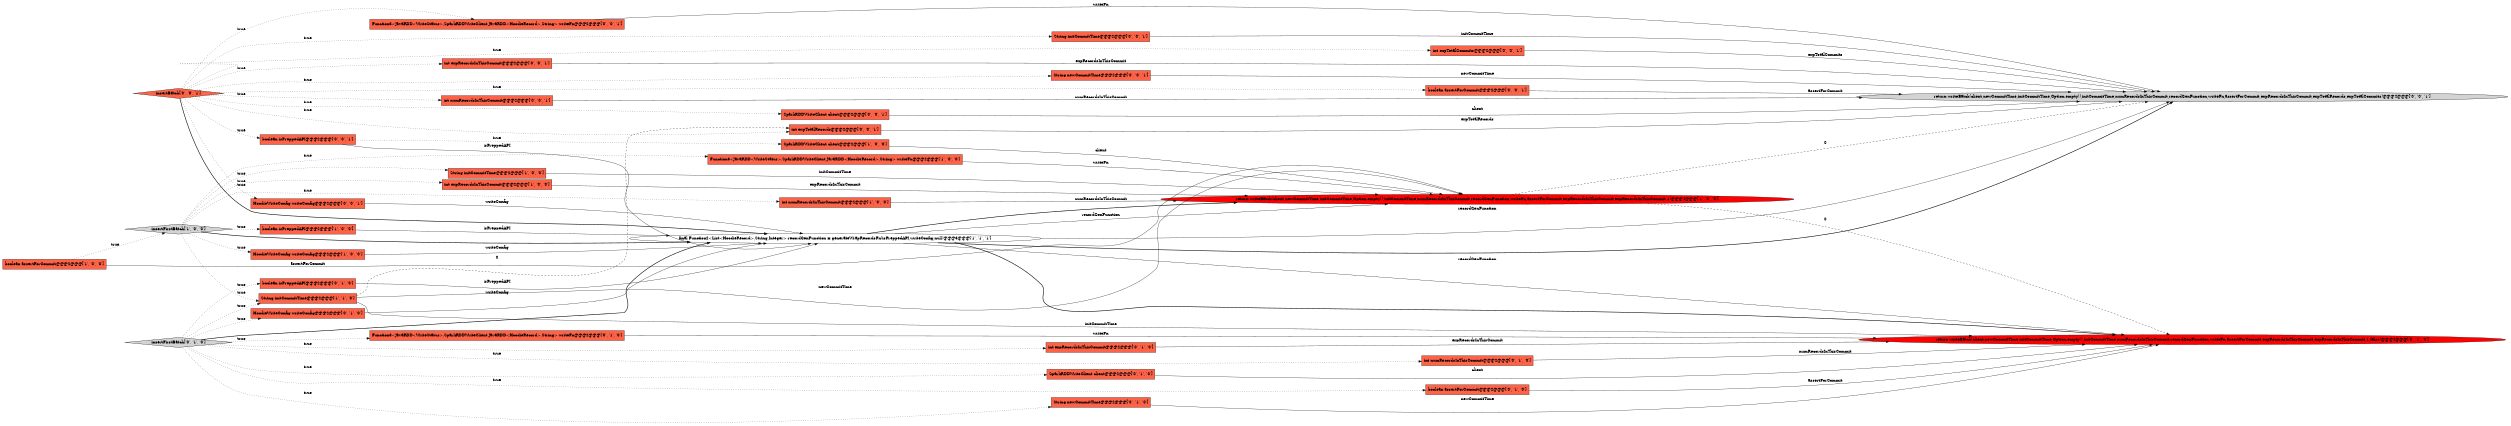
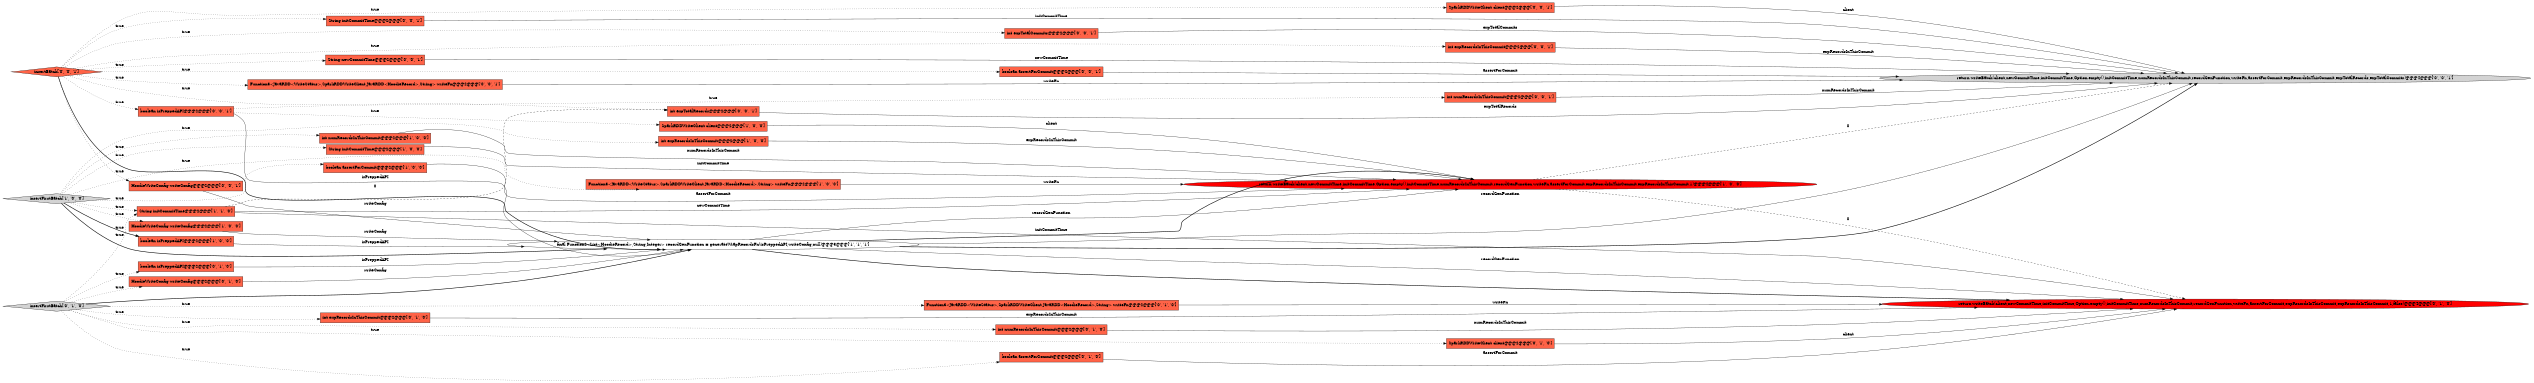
  digraph {
    rankdir=LR
    node [fillcolor=tomato shape=box style=filled]
    edge [style=solid]
    n1 [label="Function3<JavaRDD<WriteStatus>,SparkRDDWriteClient,JavaRDD<HoodieRecord>,String> writeFn@@@2@@@['0', '0', '1']"]
    n2 [fillcolor=lightgray label="return writeBatch(client,newCommitTime,initCommitTime,Option.empty(),initCommitTime,numRecordsInThisCommit,recordGenFunction,writeFn,assertForCommit,expRecordsInThisCommit,expTotalRecords,expTotalCommits)@@@4@@@['0', '0', '1']" shape=ellipse]
    n3 [fillcolor=white label="final Function2<List<HoodieRecord>,String,Integer> recordGenFunction = generateWrapRecordsFn(isPreppedAPI,writeConfig,null)@@@3@@@['1', '1', '1']" shape=ellipse]
    n4 [fillcolor=red label="return writeBatch(client,newCommitTime,initCommitTime,Option.empty(),initCommitTime,numRecordsInThisCommit,recordGenFunction,writeFn,assertForCommit,expRecordsInThisCommit,expRecordsInThisCommit,1)@@@4@@@['1', '0', '0']" shape=ellipse]
    n5 [fillcolor=red label="return writeBatch(client,newCommitTime,initCommitTime,Option.empty(),initCommitTime,numRecordsInThisCommit,recordGenFunction,writeFn,assertForCommit,expRecordsInThisCommit,expRecordsInThisCommit,1,false)@@@4@@@['0', '1', '0']" shape=ellipse]
    n6 [label="int expTotalCommits@@@2@@@['0', '0', '1']"]
    n7 [label="boolean isPreppedAPI@@@2@@@['0', '0', '1']"]
    n8 [label="SparkRDDWriteClient client@@@2@@@['1', '0', '0']"]
-   n9 [label="String newCommitTime@@@2@@@['0', '1', '0']"]
    n10 [label="int expRecordsInThisCommit@@@2@@@['0', '0', '1']"]
    n11 [fillcolor=lightgray label="insertFirstBatch['0', '1', '0']" shape=diamond]
    n12 [label="Function3<JavaRDD<WriteStatus>,SparkRDDWriteClient,JavaRDD<HoodieRecord>,String> writeFn@@@2@@@['0', '1', '0']"]
    n13 [label="int expRecordsInThisCommit@@@2@@@['0', '1', '0']"]
    n14 [label="boolean isPreppedAPI@@@2@@@['0', '1', '0']"]
    n15 [label="String initCommitTime@@@2@@@['1', '1', '0']"]
    n16 [label="int numRecordsInThisCommit@@@2@@@['0', '1', '0']"]
    n17 [label="HoodieWriteConfig writeConfig@@@2@@@['0', '1', '0']"]
    n18 [label="SparkRDDWriteClient client@@@2@@@['0', '1', '0']"]
    n19 [label="boolean assertForCommit@@@2@@@['0', '1', '0']"]
    n20 [label="int expTotalRecords@@@2@@@['0', '0', '1']"]
    n21 [label="insertBatch['0', '0', '1']" shape=diamond]
    n22 [label="String newCommitTime@@@2@@@['0', '0', '1']"]
    n23 [label="HoodieWriteConfig writeConfig@@@2@@@['0', '0', '1']"]
    n24 [label="boolean assertForCommit@@@2@@@['0', '0', '1']"]
    n25 [label="int numRecordsInThisCommit@@@2@@@['0', '0', '1']"]
    n26 [label="SparkRDDWriteClient client@@@2@@@['0', '0', '1']"]
    n27 [label="String initCommitTime@@@2@@@['0', '0', '1']"]
    n28 [label="HoodieWriteConfig writeConfig@@@2@@@['1', '0', '0']"]
    n29 [label="String initCommitTime@@@2@@@['1', '0', '0']"]
    n30 [label="boolean isPreppedAPI@@@2@@@['1', '0', '0']"]
    n31 [fillcolor=lightgray label="insertFirstBatch['1', '0', '0']" shape=diamond]
    n32 [label="Function3<JavaRDD<WriteStatus>,SparkRDDWriteClient,JavaRDD<HoodieRecord>,String> writeFn@@@2@@@['1', '0', '0']"]
    n33 [label="boolean assertForCommit@@@2@@@['1', '0', '0']"]
    n34 [label="int expRecordsInThisCommit@@@2@@@['1', '0', '0']"]
    n35 [label="int numRecordsInThisCommit@@@2@@@['1', '0', '0']"]
    n1 -> n2 [label=writeFn]
    n3 -> n2 [style=bold]
    n3 -> n2 [label=recordGenFunction]
    n3 -> n4 [label=recordGenFunction]
    n3 -> n4 [style=bold]
    n3 -> n5 [style=bold]
    n3 -> n5 [label=recordGenFunction]
    n4 -> n2 [label=0 style=dashed]
    n4 -> n5 [label=0 style=dashed]
    n6 -> n2 [label=expTotalCommits]
    n7 -> n3 [label=isPreppedAPI]
    n7 -> n8 [label=true style=dotted]
    n8 -> n4 [label=client]
-   n9 -> n5 [label=newCommitTime]
    n10 -> n2 [label=expRecordsInThisCommit]
    n11 -> n3 [style=bold]
-   n11 -> n9 [label=true style=dotted]
    n11 -> n12 [label=true style=dotted]
    n11 -> n13 [label=true style=dotted]
    n11 -> n14 [label=true style=dotted]
    n11 -> n15 [label=true style=dotted]
    n11 -> n16 [label=true style=dotted]
    n11 -> n17 [label=true style=dotted]
    n11 -> n18 [label=true style=dotted]
    n11 -> n19 [label=true style=dotted]
    n12 -> n5 [label=writeFn]
    n13 -> n5 [label=expRecordsInThisCommit]
    n14 -> n3 [label=isPreppedAPI]
    n15 -> n4 [label=newCommitTime]
    n15 -> n5 [label=initCommitTime]
    n15 -> n20 [label=0 style=dashed]
    n16 -> n5 [label=numRecordsInThisCommit]
    n17 -> n3 [label=writeConfig]
    n18 -> n5 [label=client]
    n19 -> n5 [label=assertForCommit]
    n20 -> n2 [label=expTotalRecords]
    n21 -> n1 [label=true style=dotted]
    n21 -> n3 [style=bold]
    n21 -> n6 [label=true style=dotted]
    n21 -> n7 [label=true style=dotted]
    n21 -> n10 [label=true style=dotted]
    n21 -> n20 [label=true style=dotted]
    n21 -> n22 [label=true style=dotted]
    n21 -> n23 [label=true style=dotted]
    n21 -> n24 [label=true style=dotted]
-   n21 -> n25 [label=true style=dotted]
+   n7 -> n25 [label=true style=dotted]
    n21 -> n26 [label=true style=dotted]
    n21 -> n27 [label=true style=dotted]
    n22 -> n2 [label=newCommitTime]
    n23 -> n3 [label=writeConfig]
    n24 -> n2 [label=assertForCommit]
    n25 -> n2 [label=numRecordsInThisCommit]
    n26 -> n2 [label=client]
    n27 -> n2 [label=initCommitTime]
    n28 -> n3 [label=writeConfig]
    n29 -> n4 [label=initCommitTime]
    n30 -> n3 [label=isPreppedAPI]
    n31 -> n3 [style=bold]
    n31 -> n15 [label=true style=dotted]
    n31 -> n28 [label=true style=dotted]
    n31 -> n29 [label=true style=dotted]
-   n31 -> n30 [label=true style=dotted]
+   n31 -> n30 [label=true style=bold]
    n31 -> n32 [label=true style=dotted]
-   n33 -> n31 [label=true style=dotted]
+   n31 -> n33 [label=true style=dotted]
    n31 -> n34 [label=true style=dotted]
    n31 -> n35 [label=true style=dotted]
    n32 -> n4 [label=writeFn]
    n33 -> n4 [label=assertForCommit]
    n34 -> n4 [label=expRecordsInThisCommit]
    n35 -> n4 [label=numRecordsInThisCommit]
  }
